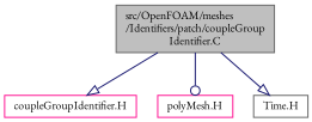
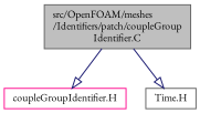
  digraph {
    fontname="EB Garamond"
    node [color=gray40 fontname="EB Garamond" fontsize=10 shape=record]
    edge [color=midnightblue fontname="EB Garamond" fontsize=10 labelfontname=FreeSans labelfontsize=10 style=solid arrowhead=onormal]
    n1 [fillcolor=grey75 fontcolor=black height=0.2 label="src/OpenFOAM/meshes\l/Identifiers/patch/coupleGroup\lIdentifier.C" style=filled width=0.4]
    n2 [color=deeppink height=0.2 label="coupleGroupIdentifier.H" width=0.4]
-   n3 [color=deeppink height=0.2 label="polyMesh.H" width=0.4]
    n4 [height=0.2 label="Time.H" width=0.4]
    n1 -> n2
-   n1 -> n3 [arrowhead=odot]
    n1 -> n4
  }
